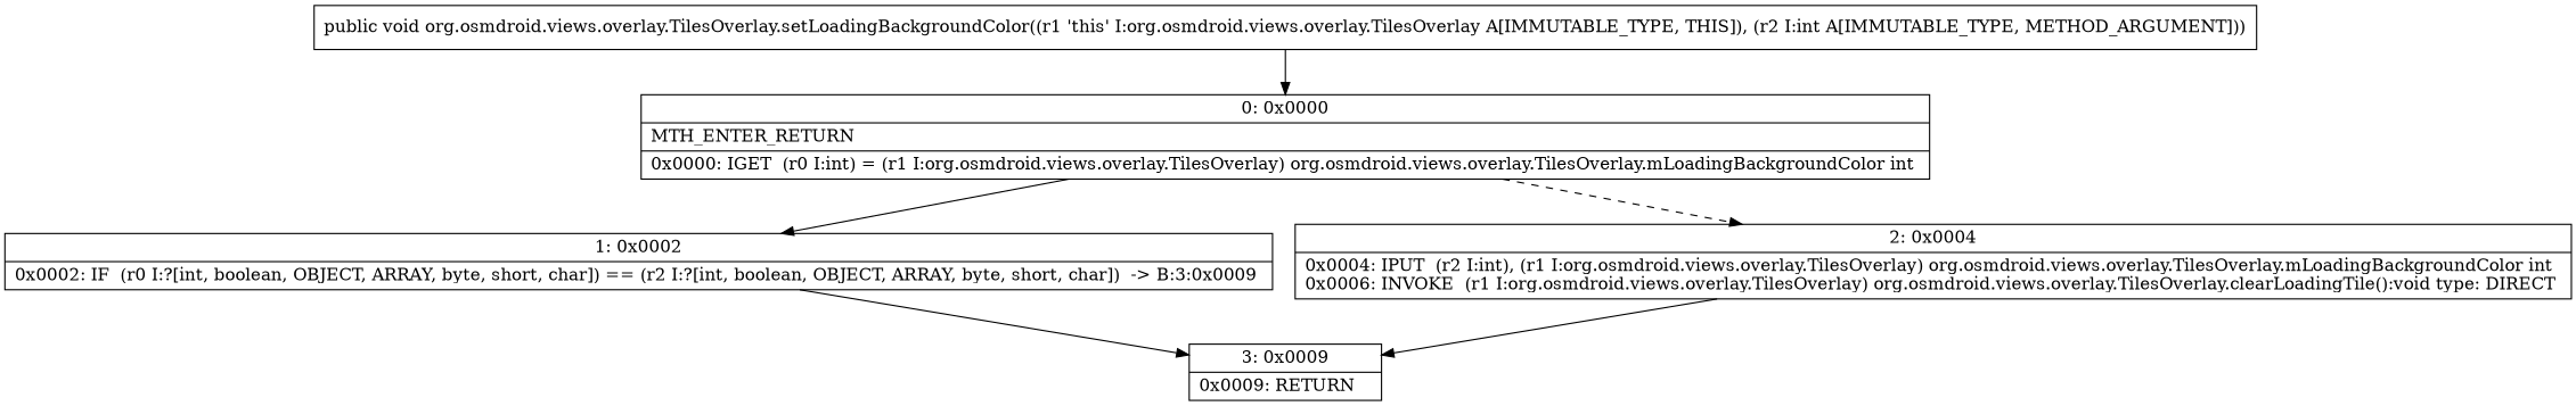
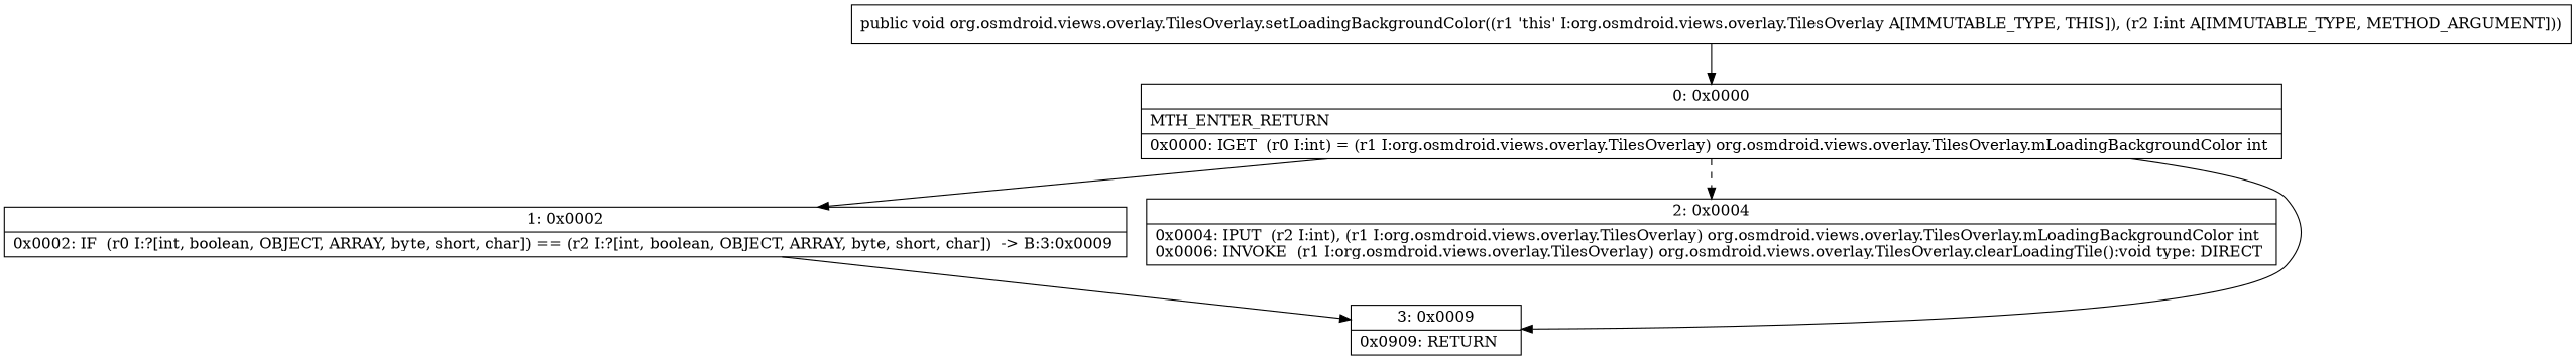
  digraph {
    node [shape=record]
    n1 [label="{0\:\ 0x0000|MTH_ENTER_RETURN\l|0x0000: IGET  (r0 I:int) = (r1 I:org.osmdroid.views.overlay.TilesOverlay) org.osmdroid.views.overlay.TilesOverlay.mLoadingBackgroundColor int \l}"]
    n2 [label="{1\:\ 0x0002|0x0002: IF  (r0 I:?[int, boolean, OBJECT, ARRAY, byte, short, char]) == (r2 I:?[int, boolean, OBJECT, ARRAY, byte, short, char])  \-\> B:3:0x0009 \l}"]
    n3 [label="{2\:\ 0x0004|0x0004: IPUT  (r2 I:int), (r1 I:org.osmdroid.views.overlay.TilesOverlay) org.osmdroid.views.overlay.TilesOverlay.mLoadingBackgroundColor int \l0x0006: INVOKE  (r1 I:org.osmdroid.views.overlay.TilesOverlay) org.osmdroid.views.overlay.TilesOverlay.clearLoadingTile():void type: DIRECT \l}"]
-   n4 [label="{3\:\ 0x0009|0x0009: RETURN   \l}"]
+   n4 [label="{3\:\ 0x0009|0x0909: RETURN   \l}"]
    n5 [label="{public void org.osmdroid.views.overlay.TilesOverlay.setLoadingBackgroundColor((r1 'this' I:org.osmdroid.views.overlay.TilesOverlay A[IMMUTABLE_TYPE, THIS]), (r2 I:int A[IMMUTABLE_TYPE, METHOD_ARGUMENT])) }"]
    n1 -> n2
    n1 -> n3 [style=dashed]
    n2 -> n4
-   n3 -> n4
+   n1 -> n4
    n5 -> n1
  }
